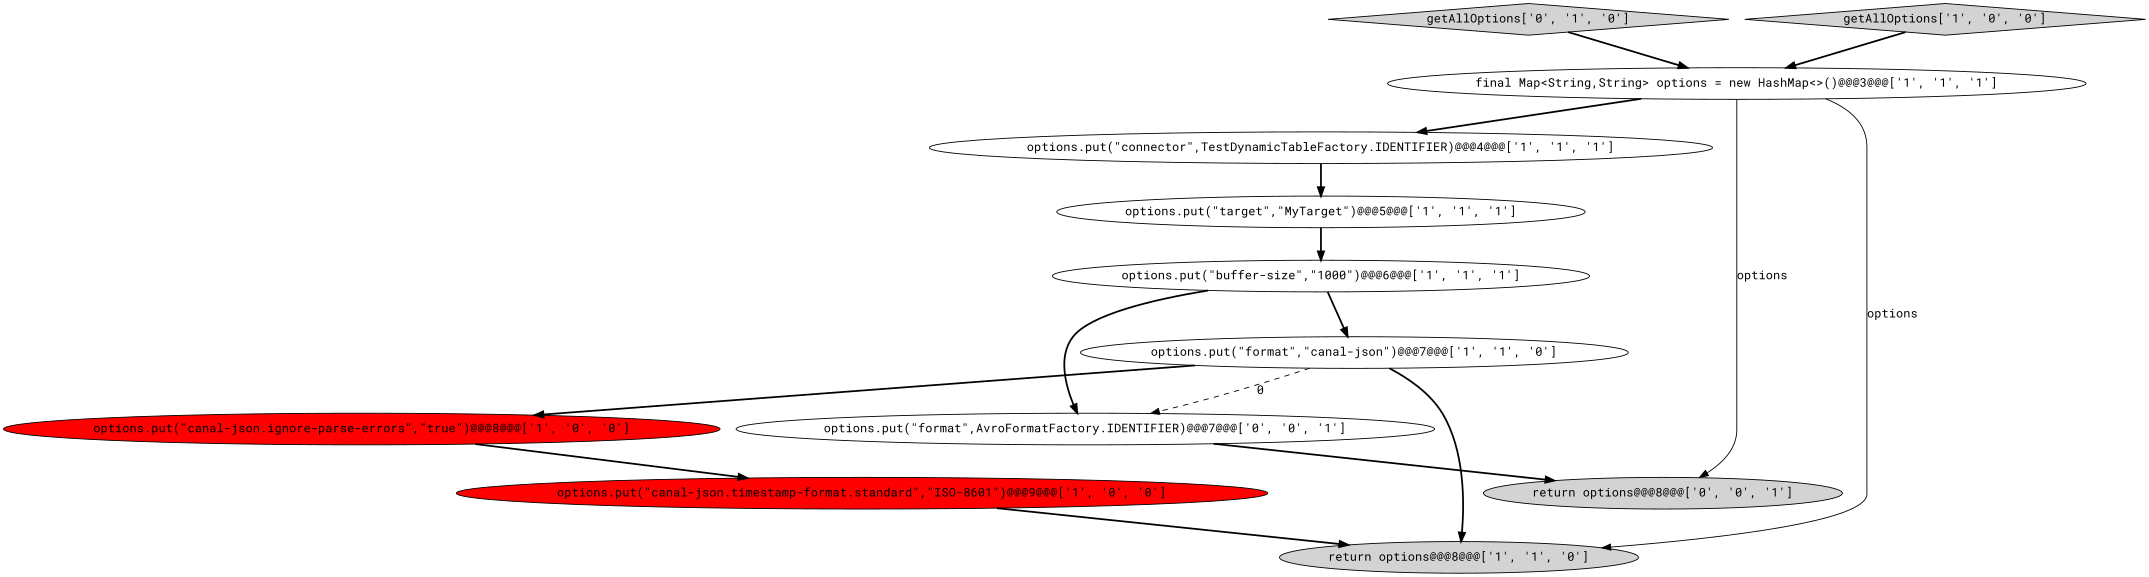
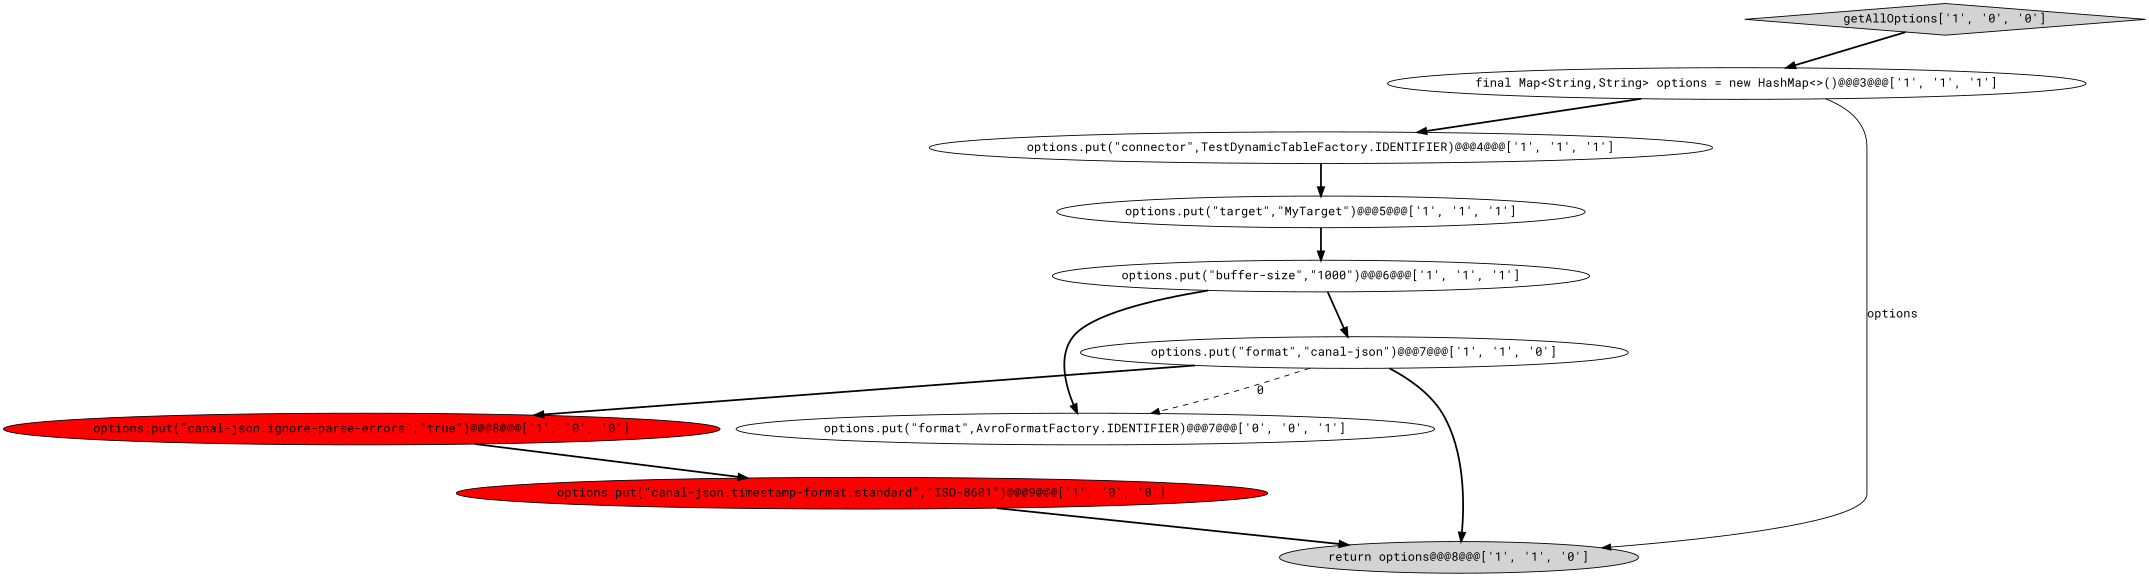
  digraph {
    fontname="Roboto Mono"
    node [fillcolor=white fontname="Roboto Mono" shape=ellipse style=filled]
    edge [fontname="Roboto Mono" style=bold]
    n1 [label="options.put(\"target\",\"MyTarget\")@@@5@@@['1', '1', '1']"]
    n2 [label="options.put(\"buffer-size\",\"1000\")@@@6@@@['1', '1', '1']"]
    n3 [label="options.put(\"format\",AvroFormatFactory.IDENTIFIER)@@@7@@@['0', '0', '1']"]
    n4 [label="options.put(\"format\",\"canal-json\")@@@7@@@['1', '1', '0']"]
    n5 [fillcolor=red label="options.put(\"canal-json.timestamp-format.standard\",\"ISO-8601\")@@@9@@@['1', '0', '0']"]
    n6 [fillcolor=lightgray label="return options@@@8@@@['1', '1', '0']"]
    n7 [fillcolor=red label="options.put(\"canal-json.ignore-parse-errors\",\"true\")@@@8@@@['1', '0', '0']"]
-   n8 [fillcolor=lightgray label="getAllOptions['0', '1', '0']" shape=diamond]
    n9 [label="final Map<String,String> options = new HashMap<>()@@@3@@@['1', '1', '1']"]
    n10 [label="options.put(\"connector\",TestDynamicTableFactory.IDENTIFIER)@@@4@@@['1', '1', '1']"]
-   n11 [fillcolor=lightgray label="return options@@@8@@@['0', '0', '1']"]
    n12 [fillcolor=lightgray label="getAllOptions['1', '0', '0']" shape=diamond]
    n1 -> n2
    n2 -> n3
    n2 -> n4
-   n3 -> n11
    n4 -> n3 [label=0 style=dashed]
    n4 -> n6
    n4 -> n7
    n5 -> n6
    n7 -> n5
-   n8 -> n9
    n9 -> n6 [label=options style=solid]
    n9 -> n10
-   n9 -> n11 [label=options style=solid]
    n10 -> n1
    n12 -> n9
  }
